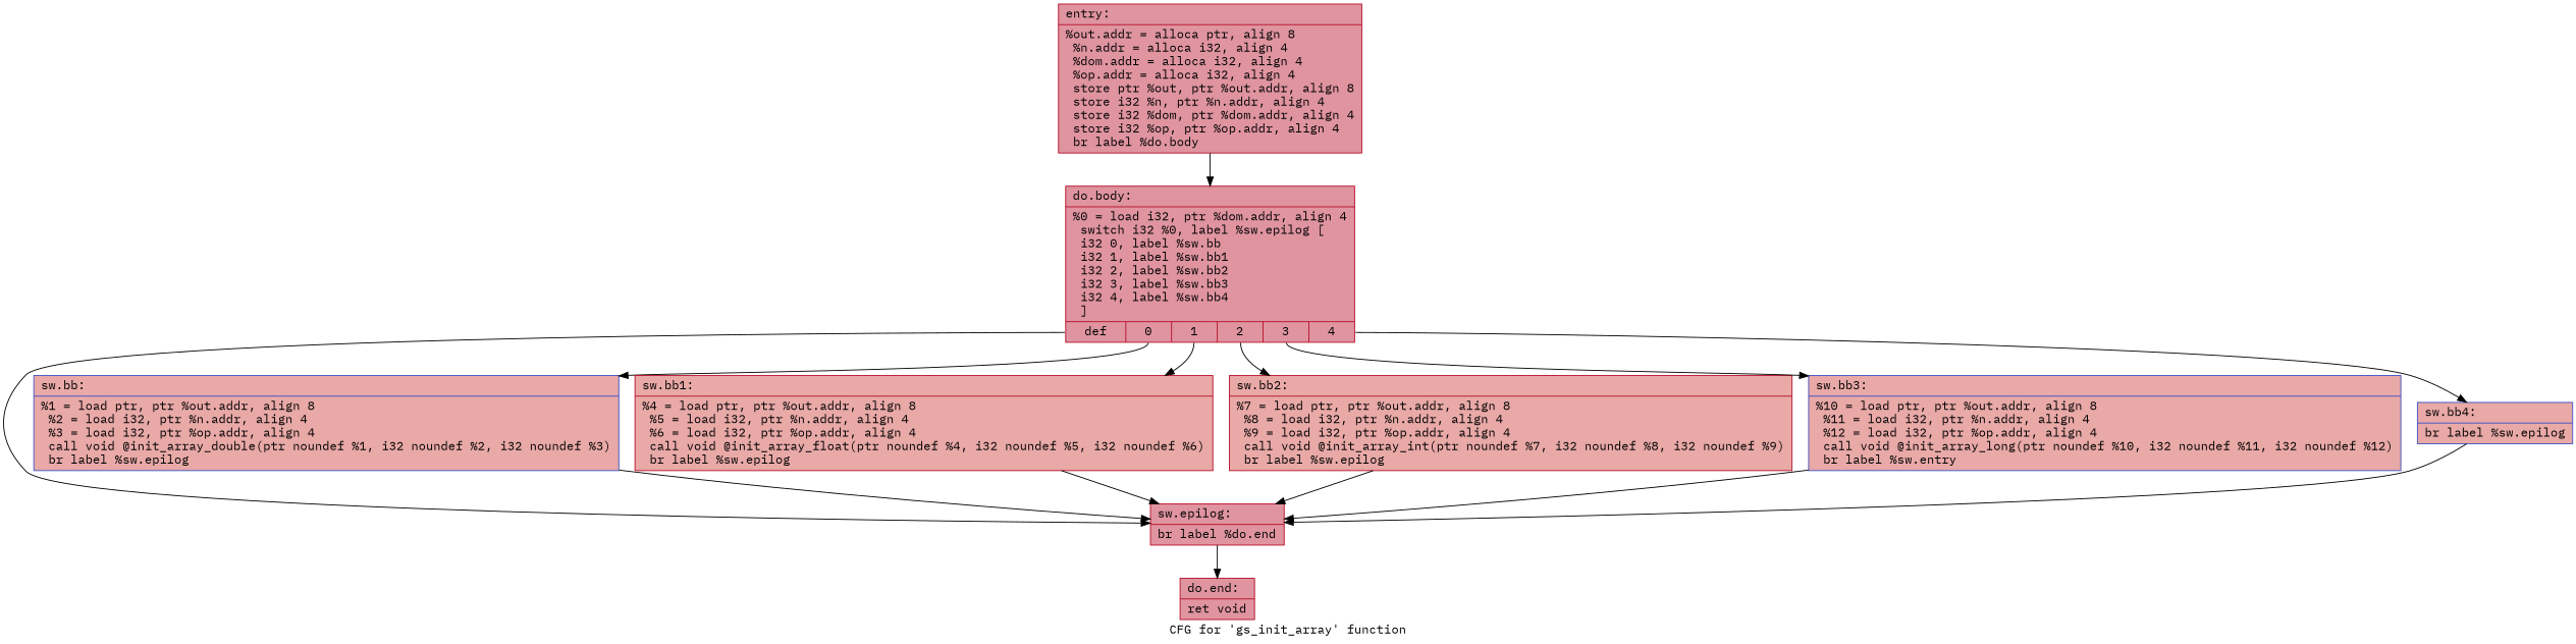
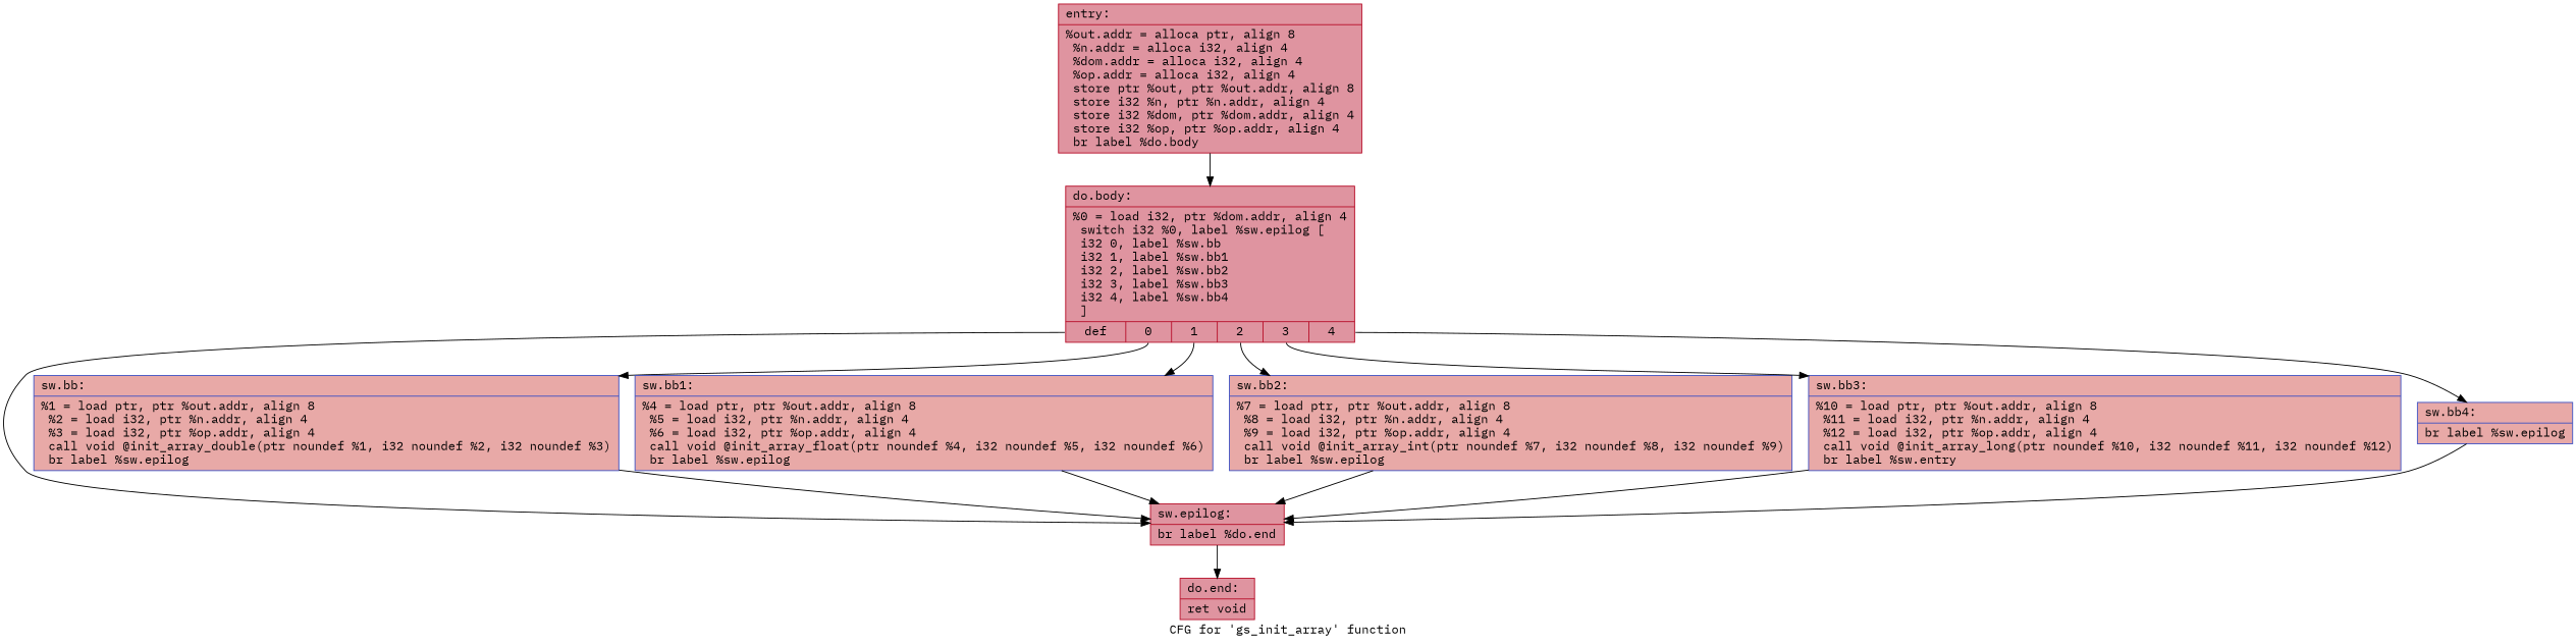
  digraph {
    fontname="IBM Plex Mono"
    label="CFG for 'gs_init_array' function"
    node [color="#3d50c3ff" fillcolor="#ca3b3770" fontname="IBM Plex Mono" shape=record style=filled]
    edge [fontname="IBM Plex Mono"]
    n1 [color="#b70d28ff" fillcolor="#b70d2870" label="{entry:\l|  %out.addr = alloca ptr, align 8\l  %n.addr = alloca i32, align 4\l  %dom.addr = alloca i32, align 4\l  %op.addr = alloca i32, align 4\l  store ptr %out, ptr %out.addr, align 8\l  store i32 %n, ptr %n.addr, align 4\l  store i32 %dom, ptr %dom.addr, align 4\l  store i32 %op, ptr %op.addr, align 4\l  br label %do.body\l}"]
    n2 [color="#b70d28ff" fillcolor="#b70d2870" label="{do.body:\l|  %0 = load i32, ptr %dom.addr, align 4\l  switch i32 %0, label %sw.epilog [\l    i32 0, label %sw.bb\l    i32 1, label %sw.bb1\l    i32 2, label %sw.bb2\l    i32 3, label %sw.bb3\l    i32 4, label %sw.bb4\l  ]\l|{<s0>def|<s1>0|<s2>1|<s3>2|<s4>3|<s5>4}}"]
    n3 [color="#b70d28ff" fillcolor="#b70d2870" label="{sw.epilog:\l|  br label %do.end\l}"]
    n4 [label="{sw.bb:\l|  %1 = load ptr, ptr %out.addr, align 8\l  %2 = load i32, ptr %n.addr, align 4\l  %3 = load i32, ptr %op.addr, align 4\l  call void @init_array_double(ptr noundef %1, i32 noundef %2, i32 noundef %3)\l  br label %sw.epilog\l}"]
-   n5 [color="#b70d28ff" label="{sw.bb1:\l|  %4 = load ptr, ptr %out.addr, align 8\l  %5 = load i32, ptr %n.addr, align 4\l  %6 = load i32, ptr %op.addr, align 4\l  call void @init_array_float(ptr noundef %4, i32 noundef %5, i32 noundef %6)\l  br label %sw.epilog\l}"]
-   n6 [color="#b70d28ff" label="{sw.bb2:\l|  %7 = load ptr, ptr %out.addr, align 8\l  %8 = load i32, ptr %n.addr, align 4\l  %9 = load i32, ptr %op.addr, align 4\l  call void @init_array_int(ptr noundef %7, i32 noundef %8, i32 noundef %9)\l  br label %sw.epilog\l}"]
+   n5 [label="{sw.bb1:\l|  %4 = load ptr, ptr %out.addr, align 8\l  %5 = load i32, ptr %n.addr, align 4\l  %6 = load i32, ptr %op.addr, align 4\l  call void @init_array_float(ptr noundef %4, i32 noundef %5, i32 noundef %6)\l  br label %sw.epilog\l}"]
+   n6 [label="{sw.bb2:\l|  %7 = load ptr, ptr %out.addr, align 8\l  %8 = load i32, ptr %n.addr, align 4\l  %9 = load i32, ptr %op.addr, align 4\l  call void @init_array_int(ptr noundef %7, i32 noundef %8, i32 noundef %9)\l  br label %sw.epilog\l}"]
    n7 [label="{sw.bb3:\l|  %10 = load ptr, ptr %out.addr, align 8\l  %11 = load i32, ptr %n.addr, align 4\l  %12 = load i32, ptr %op.addr, align 4\l  call void @init_array_long(ptr noundef %10, i32 noundef %11, i32 noundef %12)\l  br label %sw.entry\l}"]
    n8 [label="{sw.bb4:\l|  br label %sw.epilog\l}"]
    n9 [color="#b70d28ff" fillcolor="#b70d2870" label="{do.end:\l|  ret void\l}"]
    n1 -> n2
    n2 -> n3 [tailport=s0]
    n2 -> n4 [tailport=s1]
    n2 -> n5 [tailport=s2]
    n2 -> n6 [tailport=s3]
    n2 -> n7 [tailport=s4]
    n2 -> n8 [tailport=s5]
    n3 -> n9
    n4 -> n3
    n5 -> n3
    n6 -> n3
    n7 -> n3
    n8 -> n3
  }
